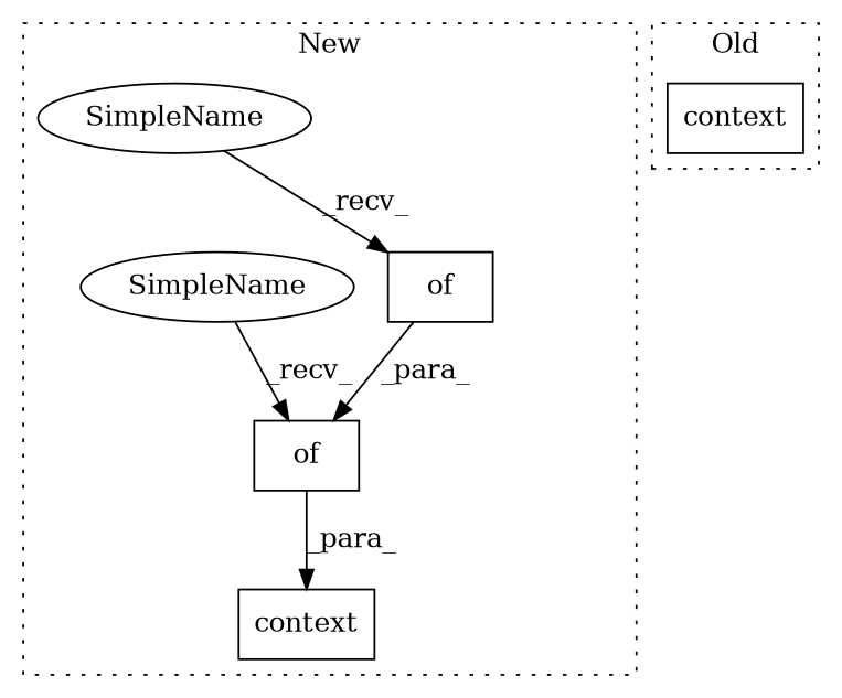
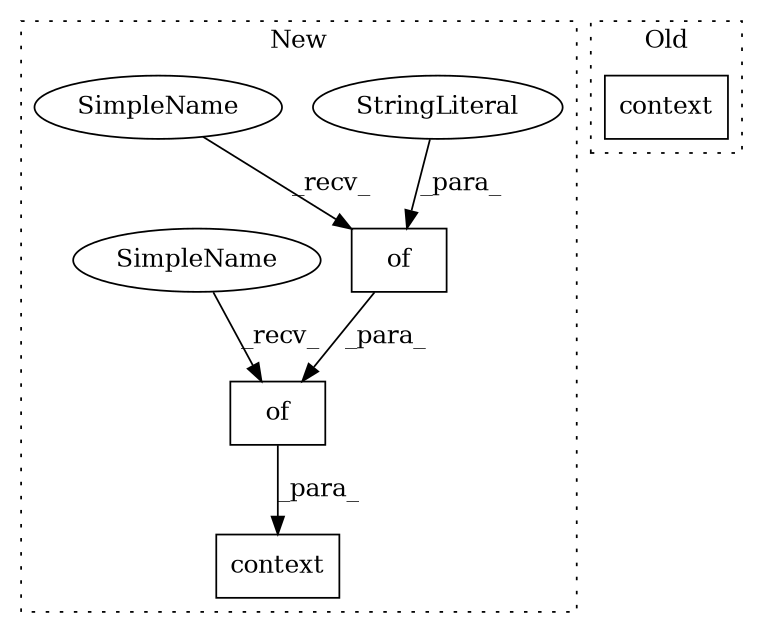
  digraph {
    node [a=32 l="3,1" shape=box]
    n1 [label=of s="388,451"]
    n2 [label=of s="404,450"]
+   n3 [a=45 l=15 label=StringLiteral s=407 shape=ellipse]
    n4 [l="8,1" label=context s="376,452"]
    n5 [a=42 l=3 label=SimpleName s=400 shape=ellipse]
    n6 [a=42 l=3 label=SimpleName s=384 shape=ellipse]
    n7 [l=9 label=context s=376]
    subgraph cluster_1 {
      label=New
      style=dotted
      n1
      n2
+     n3
      n4
      n5
      n6
    }
    subgraph cluster_2 {
      label=Old
      style=dotted
      n7
    }
    n1 -> n4 [label=_para_]
    n2 -> n1 [label=_para_]
+   n3 -> n2 [label=_para_]
    n5 -> n2 [label=_recv_]
    n6 -> n1 [label=_recv_]
  }
